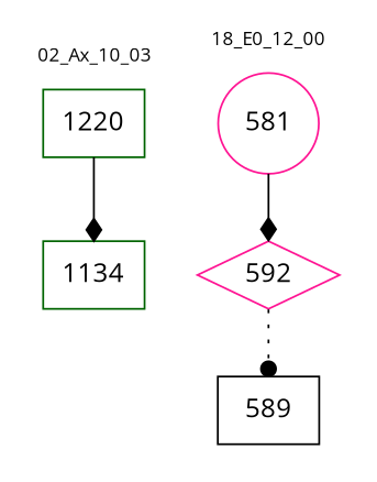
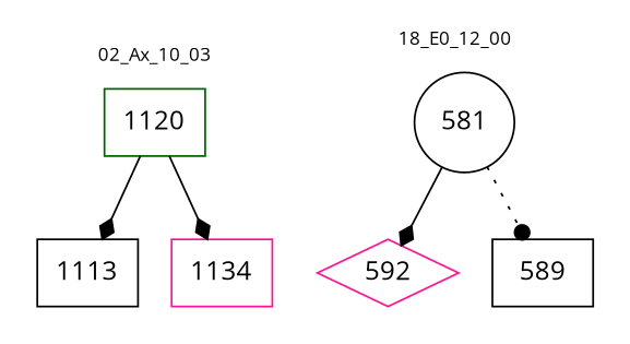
  digraph {
    fontname="Open Sans"
    node [color=darkgreen fontname="Open Sans" shape=box]
    edge [arrowhead=diamond color=black fontname="Open Sans" style=solid]
-   n1 [label=1220]
-   n3 [label=1134]
-   n4 [color=deeppink label=581 shape=circle]
+   n1 [label=1120]
+   n2 [color=black label=1113]
+   n3 [color=deeppink label=1134]
+   n4 [color=black label=581 shape=circle]
    n5 [color=deeppink label=592 shape=diamond]
    n6 [color=black label=589]
    subgraph cluster_1 {
      color=white
      fontsize=10
      label="02_Ax_10_03"
      n1
+     n2
      n3
    }
    subgraph cluster_2 {
      color=white
      fontsize=10
      label="18_E0_12_00"
      n4
      n5
      n6
    }
+   n1 -> n2
    n1 -> n3
    n4 -> n5
-   n5 -> n6 [arrowhead=dot style=dotted]
+   n4 -> n6 [arrowhead=dot style=dotted]
  }
